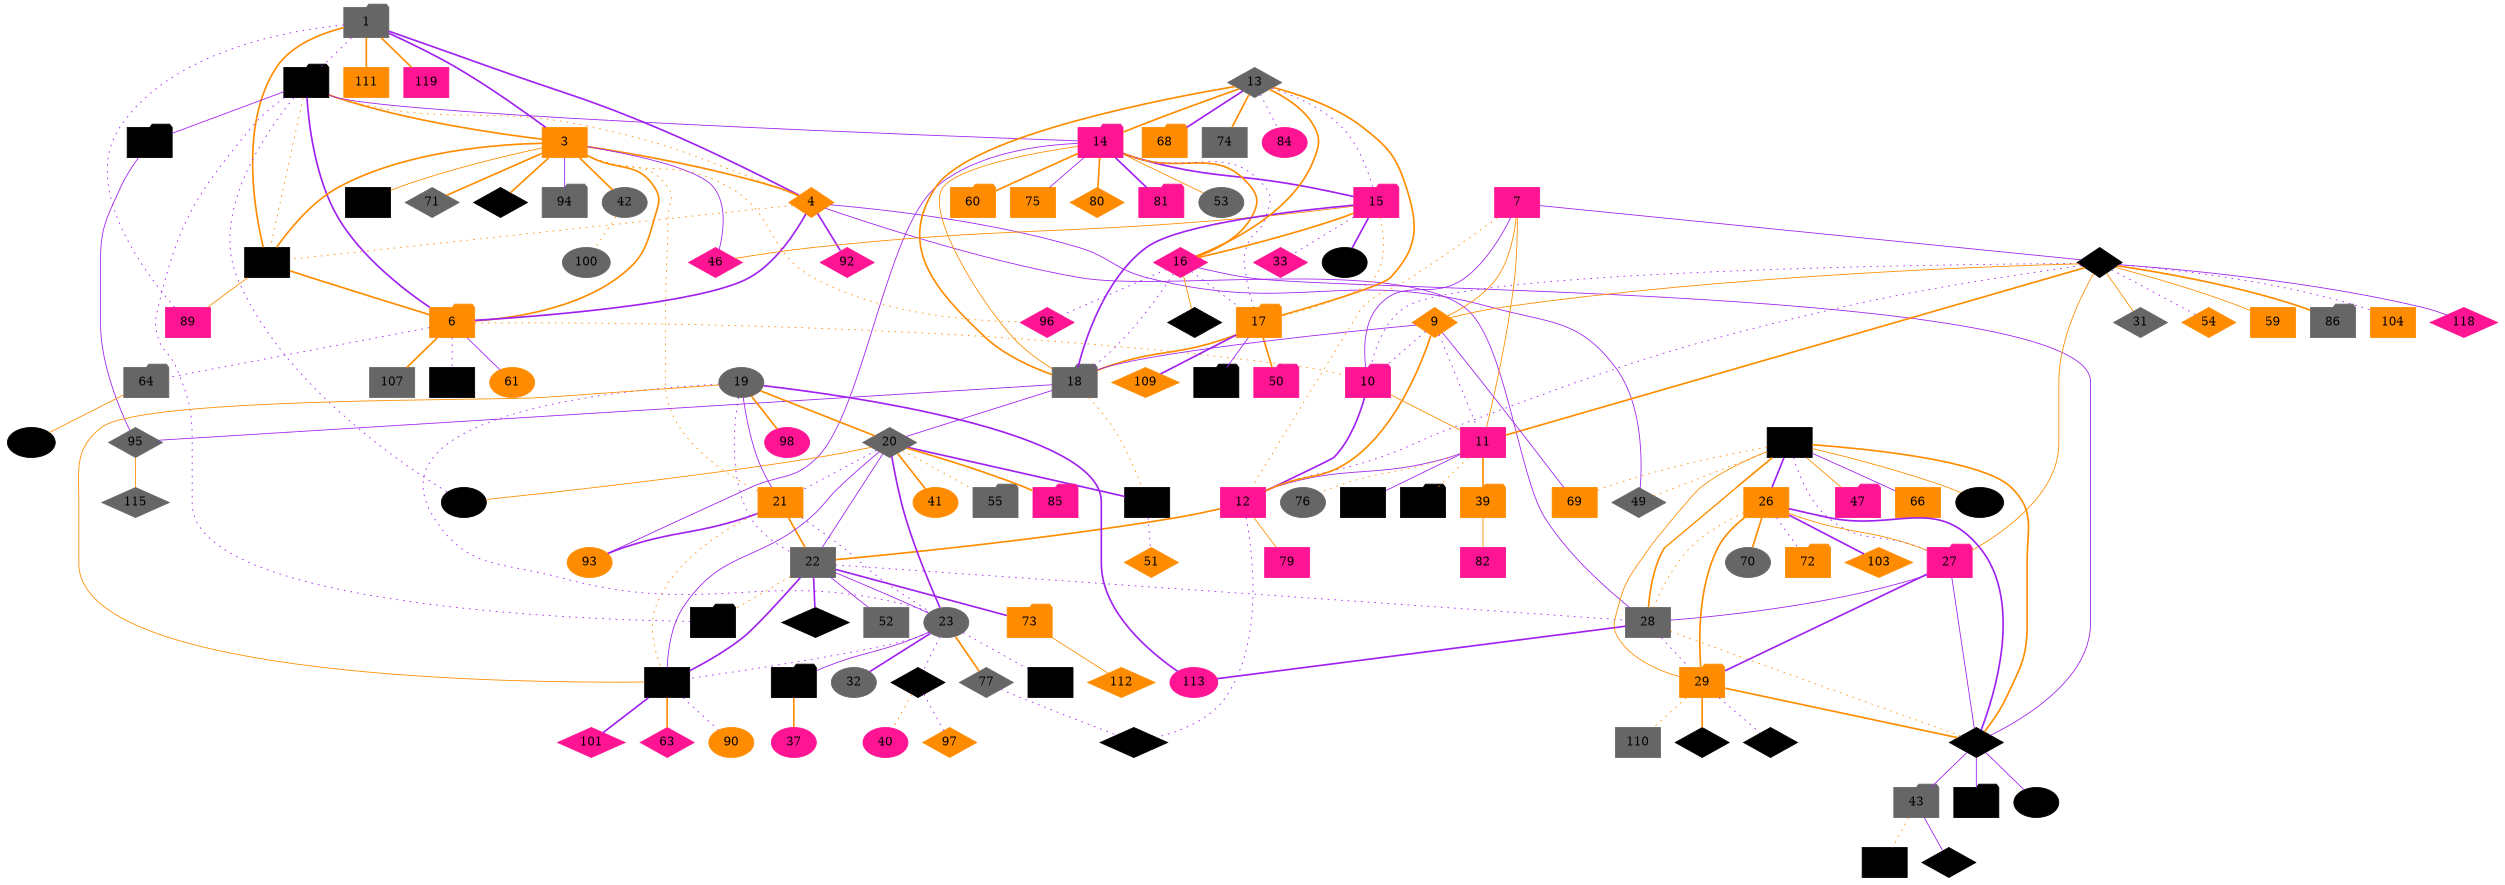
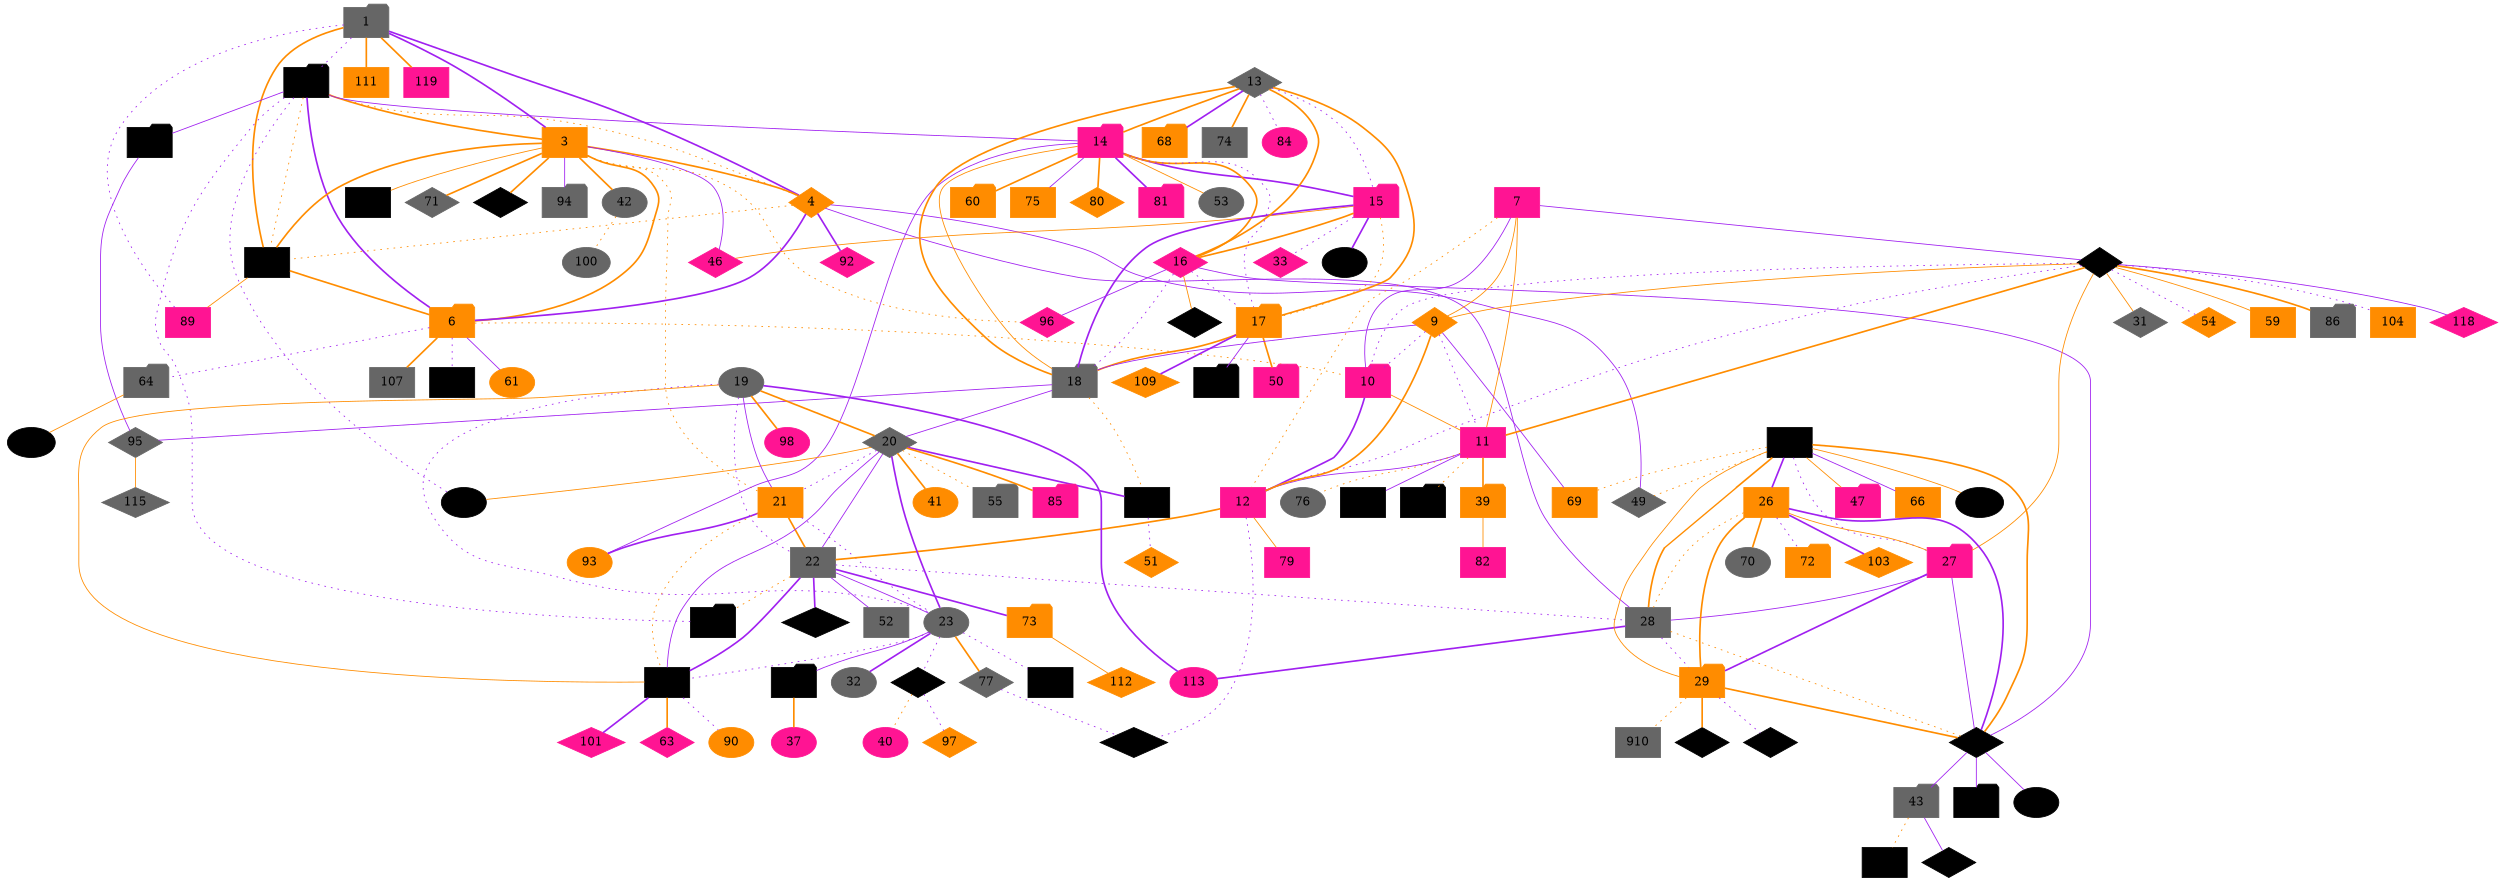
  graph {
    node [color=black shape=diamond style=filled]
    edge [color=purple style=bold]
    1 [color=gray40 shape=folder]
    2 [shape=folder]
    3 [color=darkorange shape=box]
    4 [color=darkorange]
    5 [shape=box]
    111 [color=darkorange shape=box]
    119 [color=deeppink shape=box]
    89 [color=deeppink shape=box]
    6 [color=darkorange shape=folder]
    14 [color=deeppink shape=folder]
    45 [shape=folder]
    56 [shape=ellipse]
    67 [shape=folder]
    21 [color=darkorange shape=box]
    42 [color=gray40 shape=ellipse]
    44 [shape=box]
    46 [color=deeppink]
    71 [color=gray40]
    91
    94 [color=gray40 shape=folder]
    96 [color=deeppink]
    28 [color=gray40 shape=box]
    49 [color=gray40]
    92 [color=deeppink]
    10 [color=deeppink shape=folder]
    48 [shape=box]
    61 [color=darkorange shape=ellipse]
    64 [color=gray40 shape=folder]
    107 [color=gray40 shape=box]
    18 [color=gray40 shape=folder]
    15 [color=deeppink shape=folder]
    16 [color=deeppink]
    17 [color=darkorange shape=folder]
    53 [color=gray40 shape=ellipse]
    60 [color=darkorange shape=folder]
    75 [color=darkorange shape=box]
    80 [color=darkorange]
    81 [color=deeppink shape=folder]
    93 [color=darkorange shape=ellipse]
    95 [color=gray40]
    22 [color=gray40 shape=box]
    23 [color=gray40 shape=ellipse]
    24 [shape=box]
    100 [color=gray40 shape=ellipse]
    30
    113 [color=deeppink shape=ellipse]
    29 [color=darkorange shape=folder]
    11 [color=deeppink shape=box]
    12 [color=deeppink shape=box]
    120 [shape=ellipse]
    7 [color=deeppink shape=box]
    8
    9 [color=darkorange]
    27 [color=deeppink shape=folder]
    31 [color=gray40]
    54 [color=darkorange]
    59 [color=darkorange shape=box]
    86 [color=gray40 shape=folder]
    104 [color=darkorange shape=box]
    118 [color=deeppink]
    69 [color=darkorange shape=box]
    39 [color=darkorange shape=folder]
    76 [color=gray40 shape=ellipse]
    83 [shape=box]
    102 [shape=folder]
    79 [color=deeppink shape=box]
    114
    20 [color=gray40]
    36 [shape=box]
    82 [color=deeppink shape=box]
    52 [color=gray40 shape=box]
    73 [color=darkorange shape=folder]
    105
    13 [color=gray40]
    68 [color=darkorange shape=folder]
    74 [color=gray40 shape=box]
    84 [color=deeppink shape=ellipse]
    33 [color=deeppink]
    38 [shape=ellipse]
    62
    50 [color=deeppink shape=folder]
    109 [color=darkorange]
    116 [shape=folder]
    43 [color=gray40 shape=folder]
    65 [shape=folder]
    99 [shape=ellipse]
    41 [color=darkorange shape=ellipse]
    55 [color=gray40 shape=folder]
    85 [color=deeppink shape=folder]
    51 [color=darkorange]
    115 [color=gray40]
    19 [color=gray40 shape=ellipse]
    98 [color=deeppink shape=ellipse]
    32 [color=gray40 shape=ellipse]
    34 [shape=folder]
    35
    77 [color=gray40]
    106 [shape=box]
    63 [color=deeppink]
    90 [color=darkorange shape=ellipse]
    101 [color=deeppink]
    112 [color=darkorange]
    37 [color=deeppink shape=ellipse]
    40 [color=deeppink shape=ellipse]
    97 [color=darkorange]
    25 [shape=box]
    26 [color=darkorange shape=box]
    47 [color=deeppink shape=folder]
    66 [color=darkorange shape=box]
    108 [shape=ellipse]
    70 [color=gray40 shape=ellipse]
    72 [color=darkorange shape=folder]
    103 [color=darkorange]
    57
    58
-   110 [color=gray40 shape=box]
+   110 [color=gray40 shape=box label=910]
    78 [shape=box]
    88
    1 -- 2 [style=dotted]
    1 -- 3
    1 -- 4
    1 -- 5 [color=darkorange]
    1 -- 111 [color=darkorange]
    1 -- 119 [color=darkorange]
    1 -- 89 [style=dotted]
    2 -- 3 [color=darkorange]
    2 -- 4 [color=darkorange style=dotted]
    2 -- 5 [color=darkorange style=dotted]
    2 -- 6
    2 -- 14 [style=solid]
    2 -- 45 [style=solid]
    2 -- 56 [style=dotted]
    2 -- 67 [style=dotted]
    3 -- 4 [color=darkorange]
    3 -- 5 [color=darkorange]
    3 -- 6 [color=darkorange]
    3 -- 21 [color=darkorange style=dotted]
    3 -- 42 [color=darkorange]
    3 -- 44 [color=darkorange style=solid]
    3 -- 46 [style=solid]
    3 -- 71 [color=darkorange]
    3 -- 91 [color=darkorange]
    3 -- 94 [style=solid]
    3 -- 96 [color=darkorange style=dotted]
    4 -- 5 [color=darkorange style=dotted]
    4 -- 6
    4 -- 28 [style=solid]
    4 -- 49 [style=solid]
    4 -- 92
    5 -- 89 [color=darkorange style=solid]
    5 -- 6 [color=darkorange]
    6 -- 10 [color=darkorange style=dotted]
    6 -- 48 [style=dotted]
    6 -- 61 [style=solid]
    6 -- 64 [style=dotted]
    6 -- 107 [color=darkorange]
    14 -- 18 [color=darkorange style=solid]
    14 -- 15
    14 -- 16 [color=darkorange]
    14 -- 17 [style=dotted]
    14 -- 53 [color=darkorange style=solid]
    14 -- 60 [color=darkorange]
    14 -- 75 [style=solid]
    14 -- 80 [color=darkorange]
    14 -- 81
    14 -- 93 [style=solid]
    45 -- 95 [style=solid]
    21 -- 93
    21 -- 22 [color=darkorange]
    21 -- 23 [style=dotted]
    21 -- 24 [color=darkorange style=dotted]
    42 -- 100 [color=darkorange style=dotted]
    28 -- 30 [color=darkorange style=dotted]
    28 -- 113
    28 -- 29 [style=dotted]
    10 -- 11 [color=darkorange style=solid]
    10 -- 12
    64 -- 120 [color=darkorange style=solid]
    18 -- 95 [style=solid]
    18 -- 20 [style=solid]
    18 -- 36 [color=darkorange style=dotted]
    15 -- 46 [color=darkorange style=solid]
    15 -- 18
    15 -- 16 [color=darkorange]
    15 -- 17 [color=darkorange style=dotted]
    15 -- 33 [style=dotted]
    15 -- 38
-   16 -- 96 [style=dotted]
+   16 -- 96 [style=solid]
    16 -- 18 [style=dotted]
    16 -- 17 [style=dotted]
    16 -- 30 [style=solid]
    16 -- 62 [color=darkorange style=solid]
    17 -- 18 [color=darkorange]
    17 -- 50 [color=darkorange]
    17 -- 109
    17 -- 116 [style=solid]
    95 -- 115 [color=darkorange style=solid]
    22 -- 67 [color=darkorange style=dotted]
    22 -- 28 [style=dotted]
    22 -- 23 [style=solid]
    22 -- 24
    22 -- 52 [style=solid]
    22 -- 73
    22 -- 105
    23 -- 24 [style=dotted]
    23 -- 32
    23 -- 34 [style=solid]
    23 -- 35 [style=dotted]
    23 -- 77 [color=darkorange]
    23 -- 106 [style=dotted]
    24 -- 63 [color=darkorange]
    24 -- 90 [style=dotted]
    24 -- 101
    30 -- 43 [style=solid]
    30 -- 65 [style=solid]
    30 -- 99 [style=solid]
    29 -- 30 [color=darkorange]
    29 -- 57 [color=darkorange]
    29 -- 58 [style=dotted]
    29 -- 110 [color=darkorange style=dotted]
    11 -- 12 [style=solid]
    11 -- 39 [color=darkorange]
    11 -- 76 [color=darkorange style=dotted]
    11 -- 83 [style=solid]
    11 -- 102 [color=darkorange style=dotted]
    12 -- 22 [color=darkorange]
    12 -- 79 [color=darkorange style=solid]
    12 -- 114 [style=dotted]
    7 -- 10 [style=solid]
    7 -- 11 [color=darkorange style=solid]
    7 -- 12 [color=darkorange style=dotted]
    7 -- 8 [style=solid]
    7 -- 9 [color=darkorange style=solid]
    8 -- 10 [style=dotted]
    8 -- 11 [color=darkorange]
    8 -- 12 [style=dotted]
    8 -- 9 [color=darkorange style=solid]
    8 -- 27 [color=darkorange style=solid]
    8 -- 31 [color=darkorange style=solid]
    8 -- 54 [style=dotted]
    8 -- 59 [color=darkorange style=solid]
    8 -- 86 [color=darkorange]
    8 -- 104 [style=dotted]
    8 -- 118 [style=solid]
    9 -- 10 [style=dotted]
    9 -- 18 [style=solid]
    9 -- 11 [style=dotted]
    9 -- 12 [color=darkorange]
    9 -- 69 [style=solid]
    27 -- 28 [style=solid]
    27 -- 30 [style=solid]
    27 -- 29
    39 -- 82 [color=darkorange style=solid]
    20 -- 56 [color=darkorange style=solid]
    20 -- 21 [style=dotted]
    20 -- 22 [style=solid]
    20 -- 23
    20 -- 24 [style=solid]
    20 -- 36
    20 -- 41 [color=darkorange]
    20 -- 55 [color=darkorange style=dotted]
    20 -- 85 [color=darkorange]
    36 -- 51 [style=dotted]
    73 -- 112 [color=darkorange style=solid]
    13 -- 14 [color=darkorange]
    13 -- 18 [color=darkorange]
    13 -- 15 [style=dotted]
    13 -- 16 [color=darkorange]
    13 -- 17 [color=darkorange]
    13 -- 68
    13 -- 74 [color=darkorange]
    13 -- 84 [style=dotted]
    43 -- 78 [color=darkorange style=dotted]
    43 -- 88 [style=solid]
    19 -- 21 [style=solid]
    19 -- 22 [style=dotted]
    19 -- 23 [style=dotted]
    19 -- 24 [color=darkorange style=solid]
    19 -- 113
    19 -- 20 [color=darkorange]
    19 -- 98 [color=darkorange]
    34 -- 37 [color=darkorange]
    35 -- 40 [color=darkorange style=dotted]
    35 -- 97 [style=dotted]
    77 -- 114 [style=dotted]
    25 -- 28 [color=darkorange]
    25 -- 49 [color=darkorange style=dotted]
    25 -- 30 [color=darkorange]
    25 -- 29 [color=darkorange style=solid]
    25 -- 27 [style=dotted]
    25 -- 69 [color=darkorange style=dotted]
    25 -- 26
    25 -- 47 [color=darkorange style=solid]
    25 -- 66 [style=solid]
    25 -- 108 [color=darkorange style=solid]
    26 -- 28 [color=darkorange style=dotted]
    26 -- 30
    26 -- 29 [color=darkorange]
    26 -- 27 [color=darkorange style=solid]
    26 -- 70 [color=darkorange]
    26 -- 72 [style=dotted]
    26 -- 103
  }
